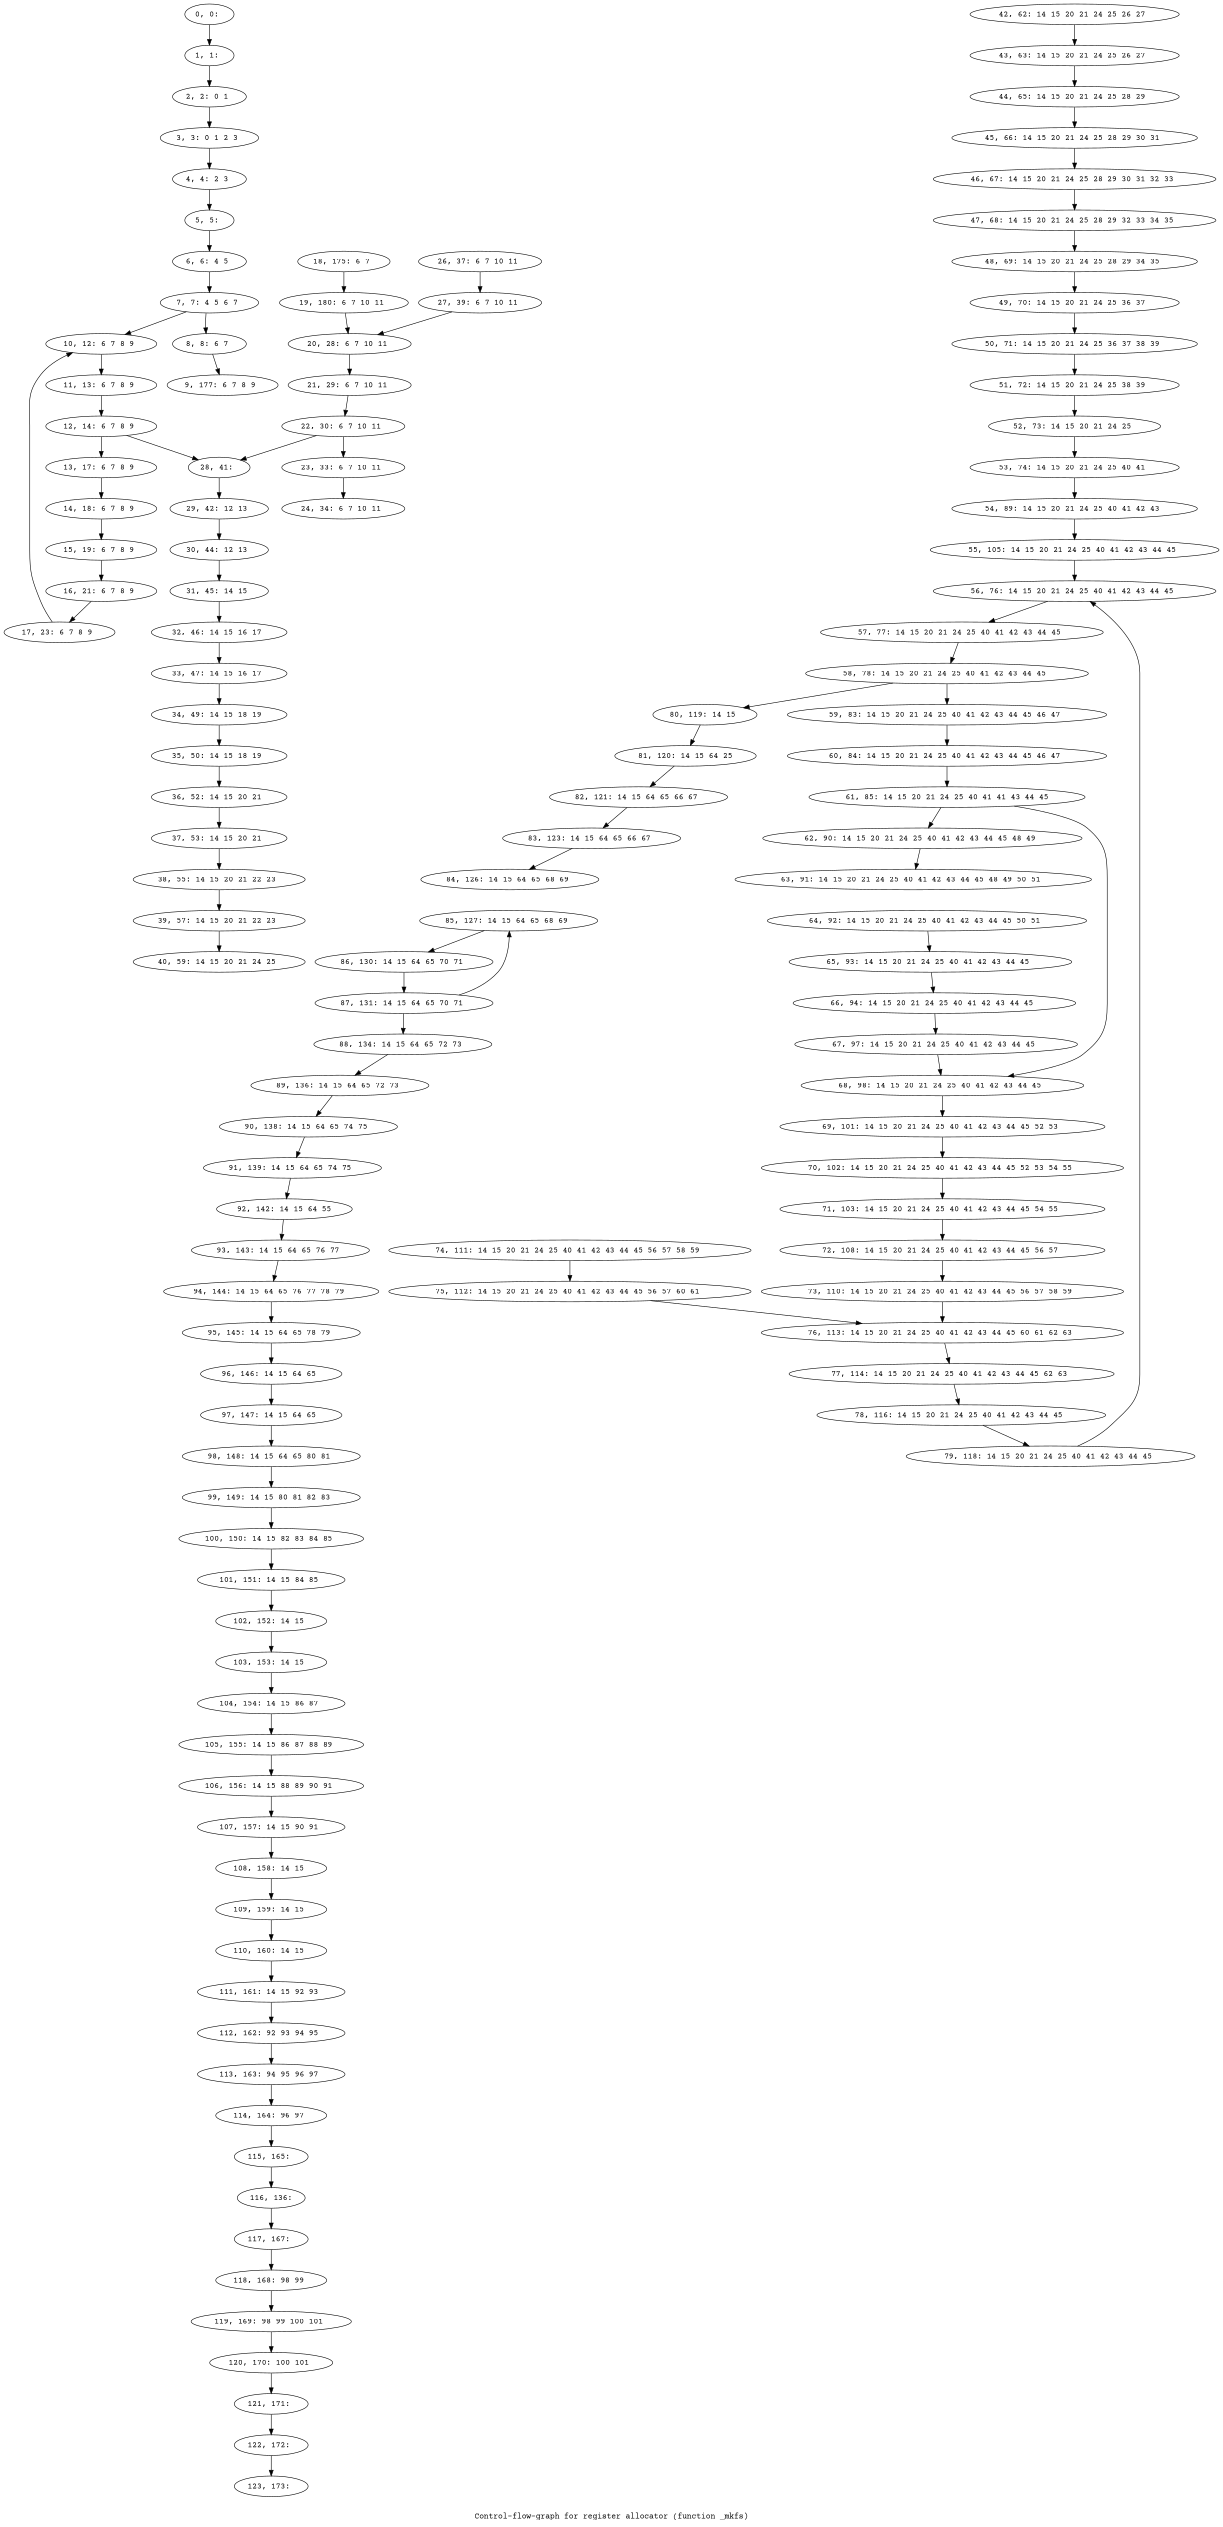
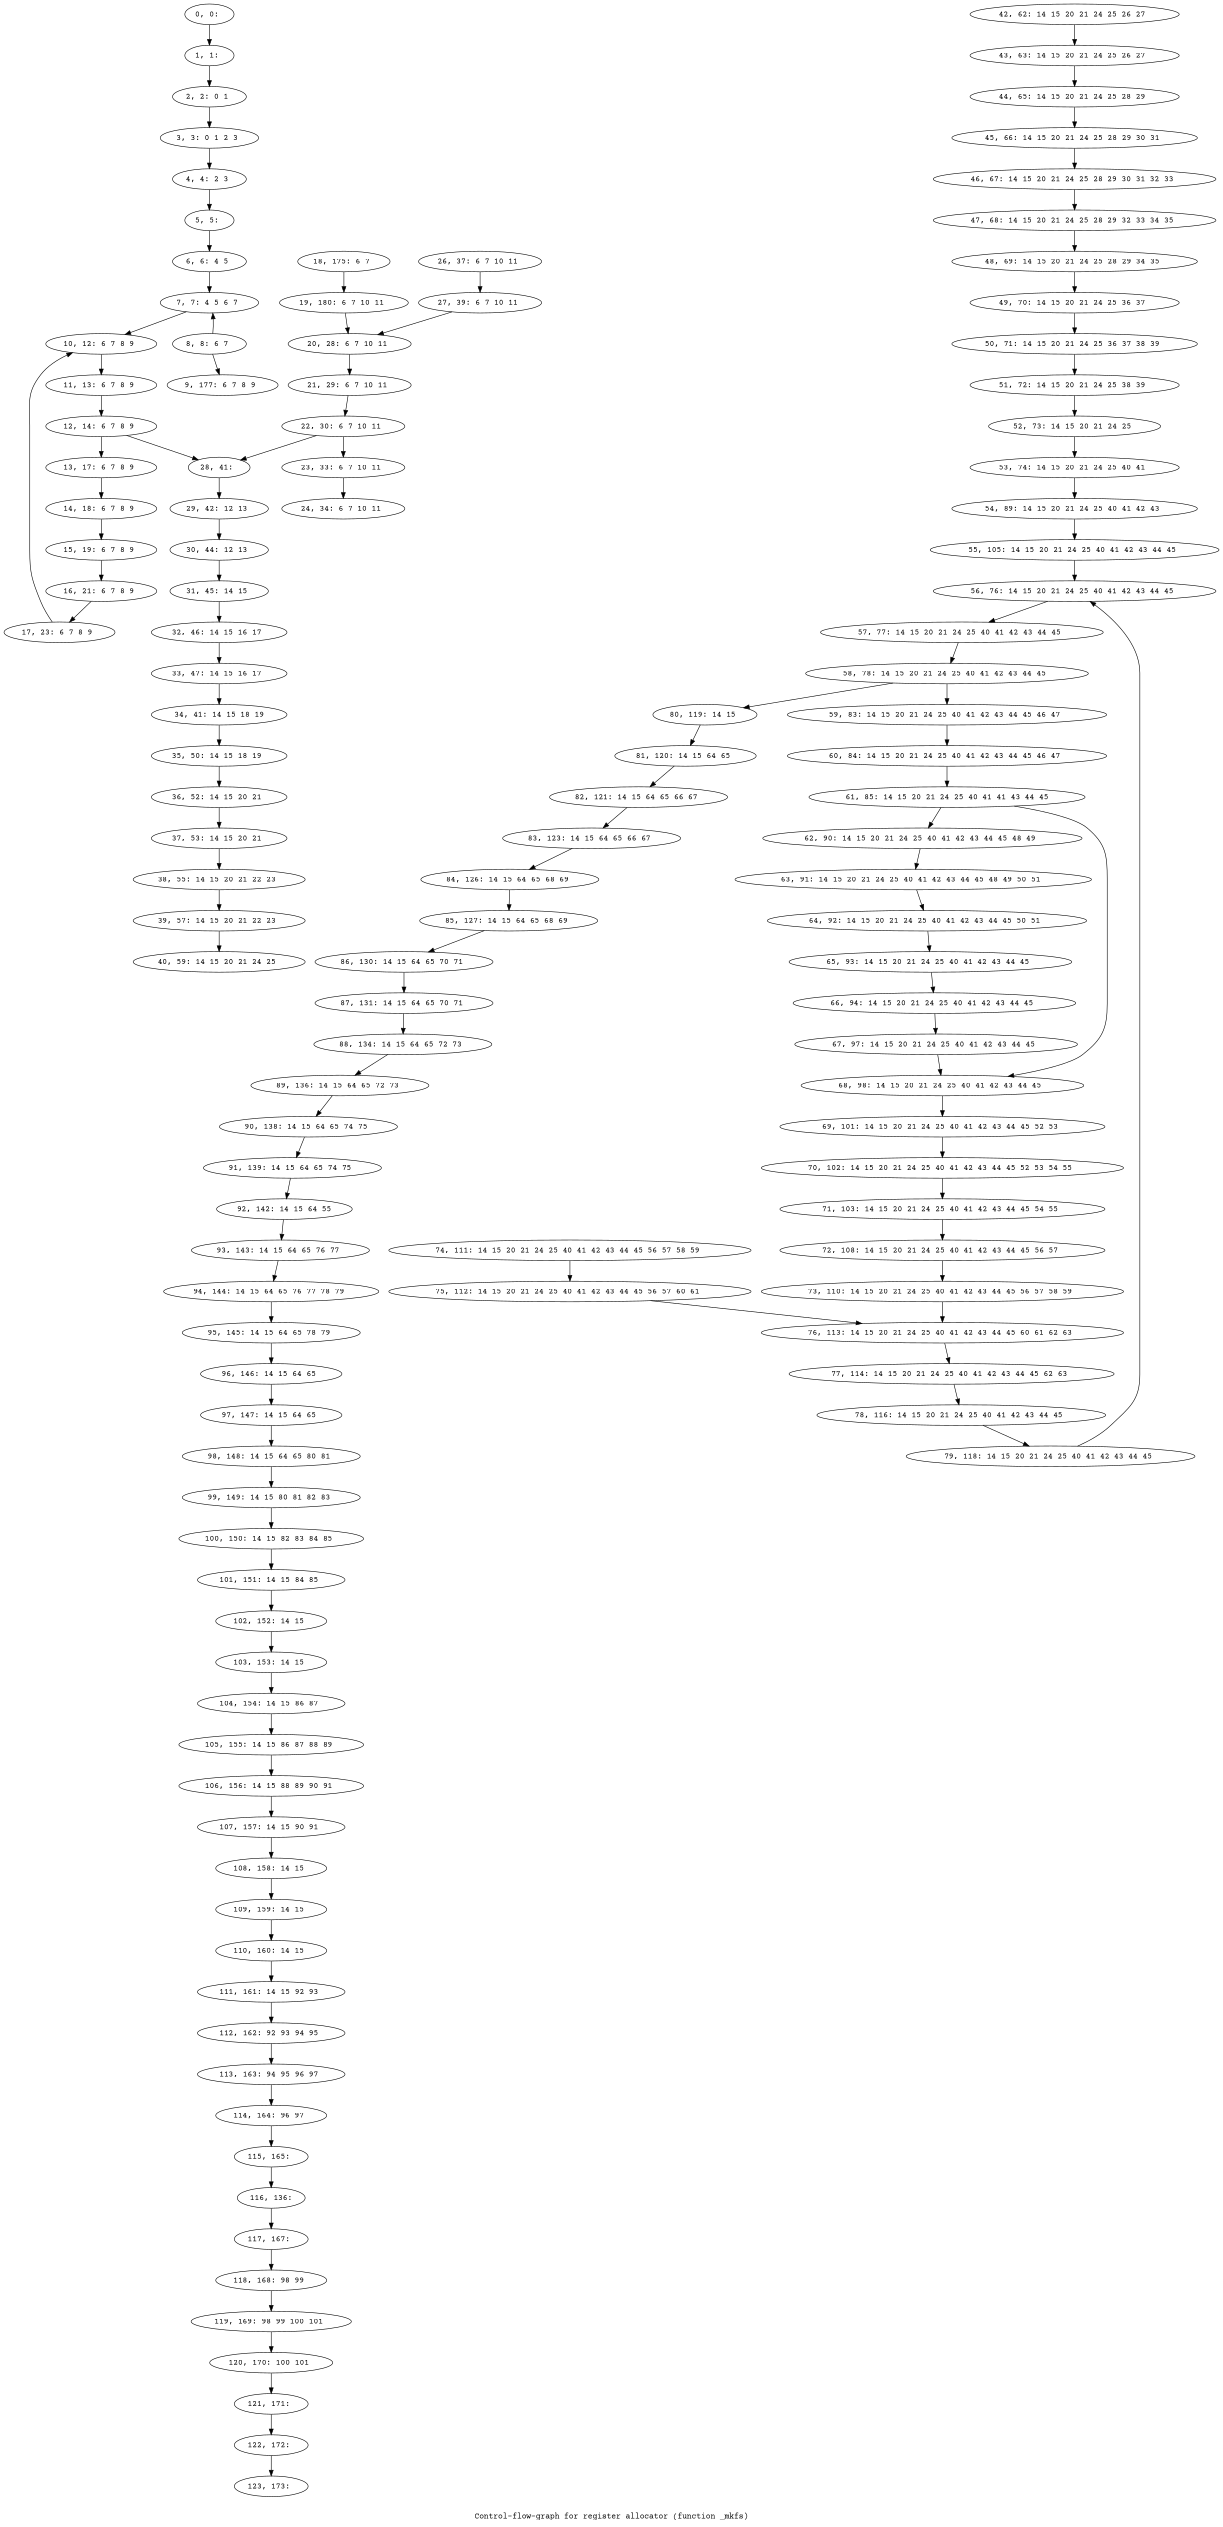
  digraph {
    fontname="Courier Prime"
    label="Control-flow-graph for register allocator (function _mkfs)"
    node [fontname="Courier Prime"]
    edge [fontname="Courier Prime"]
    n1 [label="0, 0: "]
    n2 [label="1, 1: "]
    n3 [label="2, 2: 0 1 "]
    n4 [label="3, 3: 0 1 2 3 "]
    n5 [label="4, 4: 2 3 "]
    n6 [label="5, 5: "]
    n7 [label="6, 6: 4 5 "]
    n8 [label="7, 7: 4 5 6 7 "]
    n9 [label="8, 8: 6 7 "]
    n10 [label="10, 12: 6 7 8 9 "]
    n11 [label="9, 177: 6 7 8 9 "]
    n12 [label="18, 175: 6 7 "]
    n13 [label="19, 180: 6 7 10 11 "]
    n14 [label="11, 13: 6 7 8 9 "]
    n15 [label="12, 14: 6 7 8 9 "]
    n16 [label="13, 17: 6 7 8 9 "]
    n17 [label="28, 41: "]
    n18 [label="14, 18: 6 7 8 9 "]
    n19 [label="29, 42: 12 13 "]
    n20 [label="15, 19: 6 7 8 9 "]
    n21 [label="16, 21: 6 7 8 9 "]
    n22 [label="17, 23: 6 7 8 9 "]
    n23 [label="20, 28: 6 7 10 11 "]
    n24 [label="21, 29: 6 7 10 11 "]
    n25 [label="22, 30: 6 7 10 11 "]
    n26 [label="23, 33: 6 7 10 11 "]
    n27 [label="24, 34: 6 7 10 11 "]
    n28 [label="26, 37: 6 7 10 11 "]
    n29 [label="27, 39: 6 7 10 11 "]
    n30 [label="30, 44: 12 13 "]
    n31 [label="31, 45: 14 15 "]
    n32 [label="32, 46: 14 15 16 17 "]
    n33 [label="33, 47: 14 15 16 17 "]
-   n34 [label="34, 49: 14 15 18 19 "]
+   n34 [label="34, 41: 14 15 18 19"]
    n35 [label="35, 50: 14 15 18 19 "]
    n36 [label="36, 52: 14 15 20 21 "]
    n37 [label="37, 53: 14 15 20 21 "]
    n38 [label="38, 55: 14 15 20 21 22 23 "]
    n39 [label="39, 57: 14 15 20 21 22 23 "]
    n40 [label="40, 59: 14 15 20 21 24 25 "]
    n41 [label="42, 62: 14 15 20 21 24 25 26 27 "]
    n42 [label="43, 63: 14 15 20 21 24 25 26 27 "]
    n43 [label="44, 65: 14 15 20 21 24 25 28 29 "]
    n44 [label="45, 66: 14 15 20 21 24 25 28 29 30 31 "]
    n45 [label="46, 67: 14 15 20 21 24 25 28 29 30 31 32 33 "]
    n46 [label="47, 68: 14 15 20 21 24 25 28 29 32 33 34 35 "]
    n47 [label="48, 69: 14 15 20 21 24 25 28 29 34 35 "]
    n48 [label="49, 70: 14 15 20 21 24 25 36 37 "]
    n49 [label="50, 71: 14 15 20 21 24 25 36 37 38 39 "]
    n50 [label="51, 72: 14 15 20 21 24 25 38 39 "]
    n51 [label="52, 73: 14 15 20 21 24 25 "]
    n52 [label="53, 74: 14 15 20 21 24 25 40 41 "]
    n53 [label="54, 89: 14 15 20 21 24 25 40 41 42 43 "]
    n54 [label="55, 105: 14 15 20 21 24 25 40 41 42 43 44 45 "]
    n55 [label="56, 76: 14 15 20 21 24 25 40 41 42 43 44 45 "]
    n56 [label="57, 77: 14 15 20 21 24 25 40 41 42 43 44 45 "]
    n57 [label="58, 78: 14 15 20 21 24 25 40 41 42 43 44 45 "]
    n58 [label="59, 83: 14 15 20 21 24 25 40 41 42 43 44 45 46 47 "]
    n59 [label="80, 119: 14 15 "]
    n60 [label="60, 84: 14 15 20 21 24 25 40 41 42 43 44 45 46 47 "]
-   n61 [label="81, 120: 14 15 64 25"]
+   n61 [label="81, 120: 14 15 64 65 "]
    n62 [label="61, 85: 14 15 20 21 24 25 40 41 41 43 44 45"]
    n63 [label="62, 90: 14 15 20 21 24 25 40 41 42 43 44 45 48 49 "]
    n64 [label="68, 98: 14 15 20 21 24 25 40 41 42 43 44 45 "]
    n65 [label="63, 91: 14 15 20 21 24 25 40 41 42 43 44 45 48 49 50 51 "]
    n66 [label="69, 101: 14 15 20 21 24 25 40 41 42 43 44 45 52 53 "]
    n67 [label="64, 92: 14 15 20 21 24 25 40 41 42 43 44 45 50 51 "]
    n68 [label="65, 93: 14 15 20 21 24 25 40 41 42 43 44 45 "]
    n69 [label="66, 94: 14 15 20 21 24 25 40 41 42 43 44 45 "]
    n70 [label="67, 97: 14 15 20 21 24 25 40 41 42 43 44 45 "]
    n71 [label="70, 102: 14 15 20 21 24 25 40 41 42 43 44 45 52 53 54 55 "]
    n72 [label="71, 103: 14 15 20 21 24 25 40 41 42 43 44 45 54 55 "]
    n73 [label="72, 108: 14 15 20 21 24 25 40 41 42 43 44 45 56 57 "]
    n74 [label="73, 110: 14 15 20 21 24 25 40 41 42 43 44 45 56 57 58 59 "]
    n75 [label="76, 113: 14 15 20 21 24 25 40 41 42 43 44 45 60 61 62 63 "]
    n76 [label="74, 111: 14 15 20 21 24 25 40 41 42 43 44 45 56 57 58 59 "]
    n77 [label="75, 112: 14 15 20 21 24 25 40 41 42 43 44 45 56 57 60 61 "]
    n78 [label="77, 114: 14 15 20 21 24 25 40 41 42 43 44 45 62 63 "]
    n79 [label="78, 116: 14 15 20 21 24 25 40 41 42 43 44 45 "]
    n80 [label="79, 118: 14 15 20 21 24 25 40 41 42 43 44 45 "]
    n81 [label="82, 121: 14 15 64 65 66 67 "]
    n82 [label="83, 123: 14 15 64 65 66 67 "]
    n83 [label="84, 126: 14 15 64 65 68 69 "]
    n84 [label="85, 127: 14 15 64 65 68 69 "]
    n85 [label="86, 130: 14 15 64 65 70 71 "]
    n86 [label="87, 131: 14 15 64 65 70 71 "]
    n87 [label="88, 134: 14 15 64 65 72 73 "]
    n88 [label="89, 136: 14 15 64 65 72 73 "]
    n89 [label="90, 138: 14 15 64 65 74 75 "]
    n90 [label="91, 139: 14 15 64 65 74 75 "]
    n91 [label="92, 142: 14 15 64 55"]
    n92 [label="93, 143: 14 15 64 65 76 77 "]
    n93 [label="94, 144: 14 15 64 65 76 77 78 79 "]
    n94 [label="95, 145: 14 15 64 65 78 79 "]
    n95 [label="96, 146: 14 15 64 65 "]
    n96 [label="97, 147: 14 15 64 65 "]
    n97 [label="98, 148: 14 15 64 65 80 81 "]
    n98 [label="99, 149: 14 15 80 81 82 83 "]
    n99 [label="100, 150: 14 15 82 83 84 85 "]
    n100 [label="101, 151: 14 15 84 85 "]
    n101 [label="102, 152: 14 15 "]
    n102 [label="103, 153: 14 15 "]
    n103 [label="104, 154: 14 15 86 87 "]
    n104 [label="105, 155: 14 15 86 87 88 89 "]
    n105 [label="106, 156: 14 15 88 89 90 91 "]
    n106 [label="107, 157: 14 15 90 91 "]
    n107 [label="108, 158: 14 15 "]
    n108 [label="109, 159: 14 15 "]
    n109 [label="110, 160: 14 15 "]
    n110 [label="111, 161: 14 15 92 93 "]
    n111 [label="112, 162: 92 93 94 95 "]
    n112 [label="113, 163: 94 95 96 97 "]
    n113 [label="114, 164: 96 97 "]
    n114 [label="115, 165: "]
    n115 [label="116, 136:"]
    n116 [label="117, 167: "]
    n117 [label="118, 168: 98 99 "]
    n118 [label="119, 169: 98 99 100 101 "]
    n119 [label="120, 170: 100 101 "]
    n120 [label="121, 171: "]
    n121 [label="122, 172: "]
    n122 [label="123, 173: "]
    n1 -> n2
    n2 -> n3
    n3 -> n4
    n4 -> n5
    n5 -> n6
    n6 -> n7
    n7 -> n8
-   n8 -> n9
+   n9 -> n8
    n8 -> n10
    n9 -> n11
    n10 -> n14
    n12 -> n13
    n13 -> n23
    n14 -> n15
    n15 -> n16
    n15 -> n17
    n16 -> n18
    n17 -> n19
    n18 -> n20
    n19 -> n30
    n20 -> n21
    n21 -> n22
    n22 -> n10
    n23 -> n24
    n24 -> n25
    n25 -> n17
    n25 -> n26
    n26 -> n27
    n28 -> n29
    n29 -> n23
    n30 -> n31
    n31 -> n32
    n32 -> n33
    n33 -> n34
    n34 -> n35
    n35 -> n36
    n36 -> n37
    n37 -> n38
    n38 -> n39
    n39 -> n40
    n41 -> n42
    n42 -> n43
    n43 -> n44
    n44 -> n45
    n45 -> n46
    n46 -> n47
    n47 -> n48
    n48 -> n49
    n49 -> n50
    n50 -> n51
    n51 -> n52
    n52 -> n53
    n53 -> n54
    n54 -> n55
    n55 -> n56
    n56 -> n57
    n57 -> n58
    n57 -> n59
    n58 -> n60
    n59 -> n61
    n60 -> n62
    n61 -> n81
    n62 -> n63
    n62 -> n64
    n63 -> n65
    n64 -> n66
+   n65 -> n67
    n66 -> n71
    n67 -> n68
    n68 -> n69
    n69 -> n70
    n70 -> n64
    n71 -> n72
    n72 -> n73
    n73 -> n74
    n74 -> n75
    n75 -> n78
    n76 -> n77
    n77 -> n75
    n78 -> n79
    n79 -> n80
    n80 -> n55
    n81 -> n82
    n82 -> n83
-   n86 -> n84
+   n83 -> n84
    n84 -> n85
    n85 -> n86
    n86 -> n87
    n87 -> n88
    n88 -> n89
    n89 -> n90
    n90 -> n91
    n91 -> n92
    n92 -> n93
    n93 -> n94
    n94 -> n95
    n95 -> n96
    n96 -> n97
    n97 -> n98
    n98 -> n99
    n99 -> n100
    n100 -> n101
    n101 -> n102
    n102 -> n103
    n103 -> n104
    n104 -> n105
    n105 -> n106
    n106 -> n107
    n107 -> n108
    n108 -> n109
    n109 -> n110
    n110 -> n111
    n111 -> n112
    n112 -> n113
    n113 -> n114
    n114 -> n115
    n115 -> n116
    n116 -> n117
    n117 -> n118
    n118 -> n119
    n119 -> n120
    n120 -> n121
    n121 -> n122
  }
